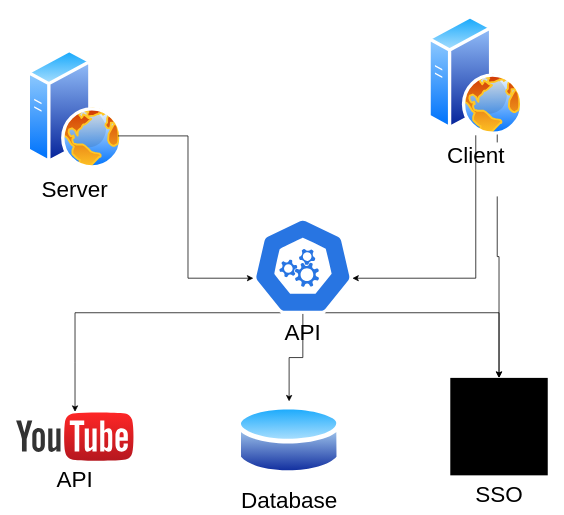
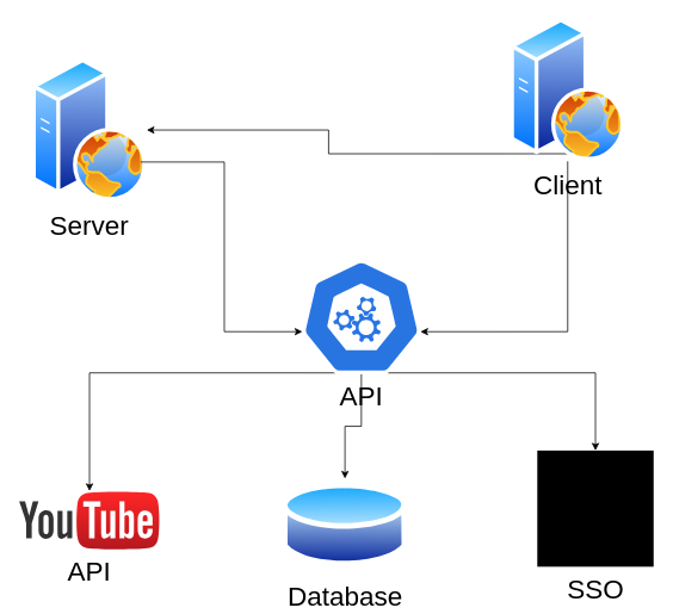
  <mxCell id="0" />
  <mxCell id="1" parent="0" />
  <mxCell id="2" value="&lt;font style=&quot;font-size: 30px;&quot;&gt;Database&lt;/font&gt;" style="image;aspect=fixed;perimeter=ellipsePerimeter;html=1;align=center;shadow=0;dashed=0;spacingTop=3;image=img/lib/active_directory/database.svg;" vertex="1" parent="1"><mxGeometry x="315" y="535" width="140" height="103.6" as="geometry" /></mxCell>
  <mxCell id="3" style="edgeStyle=orthogonalEdgeStyle;rounded=0;orthogonalLoop=1;jettySize=auto;html=1;exitX=0.5;exitY=1;exitDx=0;exitDy=0;exitPerimeter=0;entryX=0.5;entryY=0;entryDx=0;entryDy=0;" edge="1" parent="1" source="6" target="2"><mxGeometry relative="1" as="geometry" /></mxCell>
  <mxCell id="4" style="edgeStyle=orthogonalEdgeStyle;rounded=0;orthogonalLoop=1;jettySize=auto;html=1;exitX=0.28;exitY=0.99;exitDx=0;exitDy=0;exitPerimeter=0;" edge="1" parent="1" source="6" target="12"><mxGeometry relative="1" as="geometry" /></mxCell>
  <mxCell id="5" style="edgeStyle=orthogonalEdgeStyle;rounded=0;orthogonalLoop=1;jettySize=auto;html=1;exitX=0.72;exitY=0.99;exitDx=0;exitDy=0;exitPerimeter=0;" edge="1" parent="1" source="6" target="13"><mxGeometry relative="1" as="geometry" /></mxCell>
  <mxCell id="6" value="&lt;font style=&quot;font-size: 30px;&quot;&gt;API&lt;/font&gt;" style="aspect=fixed;sketch=0;html=1;dashed=0;whitespace=wrap;verticalLabelPosition=bottom;verticalAlign=top;fillColor=#2875E2;strokeColor=#ffffff;points=[[0.005,0.63,0],[0.1,0.2,0],[0.9,0.2,0],[0.5,0,0],[0.995,0.63,0],[0.72,0.99,0],[0.5,1,0],[0.28,0.99,0]];shape=mxgraph.kubernetes.icon2;prIcon=api" vertex="1" parent="1"><mxGeometry x="336.67" y="290" width="133.33" height="128" as="geometry" /></mxCell>
  <mxCell id="7" value="&lt;div&gt;&lt;font style=&quot;font-size: 30px;&quot;&gt;Server&lt;/font&gt;&lt;/div&gt;" style="image;aspect=fixed;perimeter=ellipsePerimeter;html=1;align=center;shadow=0;dashed=0;spacingTop=3;image=img/lib/active_directory/web_server.svg;" vertex="1" parent="1"><mxGeometry x="35.4" y="65" width="128" height="160" as="geometry" /></mxCell>
  <mxCell id="8" style="edgeStyle=orthogonalEdgeStyle;rounded=0;orthogonalLoop=1;jettySize=auto;html=1;exitX=1;exitY=0.75;exitDx=0;exitDy=0;entryX=0.005;entryY=0.63;entryDx=0;entryDy=0;entryPerimeter=0;" edge="1" parent="1" source="7" target="6"><mxGeometry relative="1" as="geometry" /></mxCell>
- <mxCell id="9" style="edgeStyle=orthogonalEdgeStyle;rounded=0;orthogonalLoop=1;jettySize=auto;html=1;exitX=0.75;exitY=1;exitDx=0;exitDy=0;" edge="1" parent="1" source="10" target="13"><mxGeometry relative="1" as="geometry" /></mxCell>
+ <mxCell id="9" style="edgeStyle=orthogonalEdgeStyle;rounded=0;orthogonalLoop=1;jettySize=auto;html=1;exitX=0.75;exitY=1;exitDx=0;exitDy=0;" edge="1" parent="1" source="10" target="7"><mxGeometry relative="1" as="geometry" /></mxCell>
  <mxCell id="10" value="&lt;div&gt;&lt;font style=&quot;font-size: 30px;&quot;&gt;Client&lt;/font&gt;&lt;/div&gt;&lt;div&gt;&lt;font style=&quot;font-size: 30px;&quot;&gt;&lt;br&gt;&lt;/font&gt;&lt;/div&gt;" style="image;aspect=fixed;perimeter=ellipsePerimeter;html=1;align=center;shadow=0;dashed=0;spacingTop=3;image=img/lib/active_directory/web_server.svg;" vertex="1" parent="1"><mxGeometry x="570" y="20" width="128" height="160" as="geometry" /></mxCell>
  <mxCell id="11" style="edgeStyle=orthogonalEdgeStyle;rounded=0;orthogonalLoop=1;jettySize=auto;html=1;exitX=0.5;exitY=1;exitDx=0;exitDy=0;entryX=0.995;entryY=0.63;entryDx=0;entryDy=0;entryPerimeter=0;" edge="1" parent="1" source="10" target="6"><mxGeometry relative="1" as="geometry" /></mxCell>
  <mxCell id="12" value="&lt;font style=&quot;font-size: 30px;&quot;&gt;API&lt;/font&gt;" style="dashed=0;outlineConnect=0;html=1;align=center;labelPosition=center;verticalLabelPosition=bottom;verticalAlign=top;shape=mxgraph.weblogos.youtube;fillColor=#FF2626;gradientColor=#B5171F" vertex="1" parent="1"><mxGeometry x="20.8" y="548.9" width="157.2" height="65.8" as="geometry" /></mxCell>
  <mxCell id="13" value="&lt;font style=&quot;font-size: 30px;&quot;&gt;SSO&lt;/font&gt;" style="sketch=0;verticalLabelPosition=bottom;sketch=0;aspect=fixed;html=1;verticalAlign=top;strokeColor=none;fillColor=#000000;align=center;outlineConnect=0;pointerEvents=1;shape=mxgraph.citrix2.authentication_google;" vertex="1" parent="1"><mxGeometry x="600" y="503.6" width="130" height="130" as="geometry" /></mxCell>
